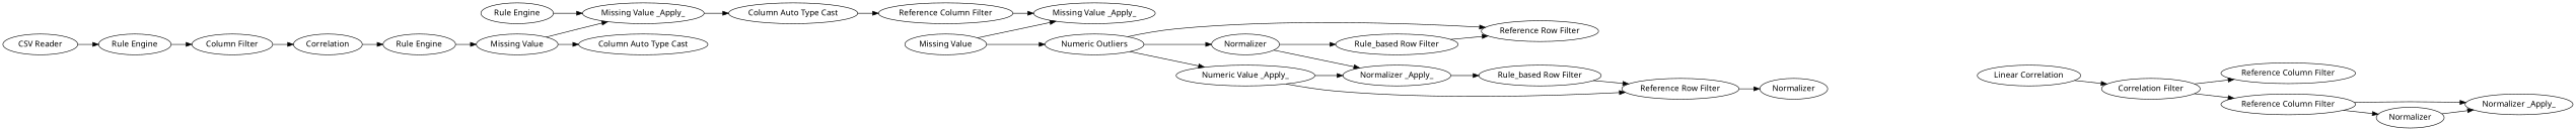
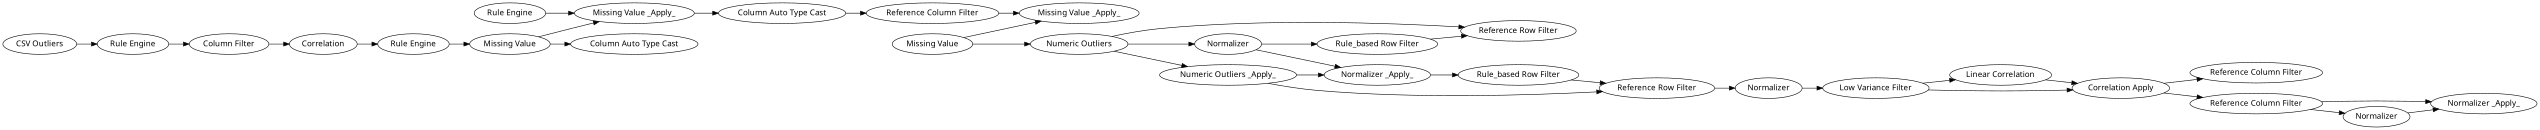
  digraph {
    fontname="Noto Sans"
    rankdir=LR
    node [fontname="Noto Sans"]
    edge [fontname="Noto Sans"]
    n1 [label="Reference Row Filter"]
    n2 [label="Column Auto Type Cast"]
    n3 [label="Reference Column Filter"]
    n4 [label="Missing Value _Apply_"]
    n5 [label="Rule_based Row Filter"]
    n6 [label=Correlation]
    n7 [label="Rule Engine"]
    n8 [label="Missing Value"]
    n9 [label=Normalizer]
    n10 [label="Normalizer _Apply_"]
    n11 [label="Rule_based Row Filter"]
+   n12 [label="Low Variance Filter"]
    n13 [label="Linear Correlation"]
-   n14 [label="Correlation Filter"]
+   n14 [label="Correlation Apply"]
    n15 [label="Reference Column Filter"]
    n16 [label="Reference Column Filter"]
    n17 [label="Normalizer _Apply_"]
    n18 [label="Column Filter"]
    n19 [label="Missing Value _Apply_"]
    n20 [label="Column Auto Type Cast"]
    n21 [label="Missing Value"]
    n22 [label="Numeric Outliers"]
    n23 [label="Reference Row Filter"]
    n24 [label=Normalizer]
    n25 [label="Rule Engine"]
-   n26 [label="Numeric Value _Apply_"]
+   n26 [label="Numeric Outliers _Apply_"]
    n27 [label=Normalizer]
    n28 [label="Rule Engine"]
-   n29 [label="CSV Reader"]
+   n29 [label="CSV Outliers"]
    n2 -> n3
    n3 -> n4
    n5 -> n1
    n6 -> n7
    n7 -> n8
    n8 -> n19
    n8 -> n20
    n9 -> n5
    n9 -> n10
    n10 -> n11
    n11 -> n23
+   n12 -> n13
+   n12 -> n14
    n13 -> n14
    n14 -> n15
    n14 -> n16
    n16 -> n17
    n16 -> n27
    n18 -> n6
    n19 -> n2
    n21 -> n4
    n21 -> n22
    n22 -> n1
    n22 -> n9
    n22 -> n26
    n23 -> n24
+   n24 -> n12
    n25 -> n18
    n26 -> n10
    n26 -> n23
    n27 -> n17
    n28 -> n19
    n29 -> n25
  }
